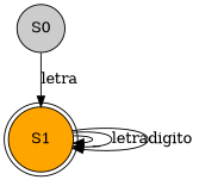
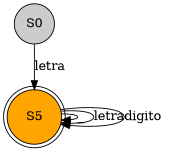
  digraph {
    rankdir=TB
    node [style=filled]
-   S1 [fillcolor="#FFA500" shape=doublecircle]
+   S1 [fillcolor="#FFA500" shape=doublecircle label=S5]
    S0 [fillcolor="#CCCCCC" shape=circle]
    S1 -> S1 [label=_]
    S1 -> S1 [label=letra]
    S1 -> S1 [label=digito]
    S0 -> S1 [label=letra]
  }
